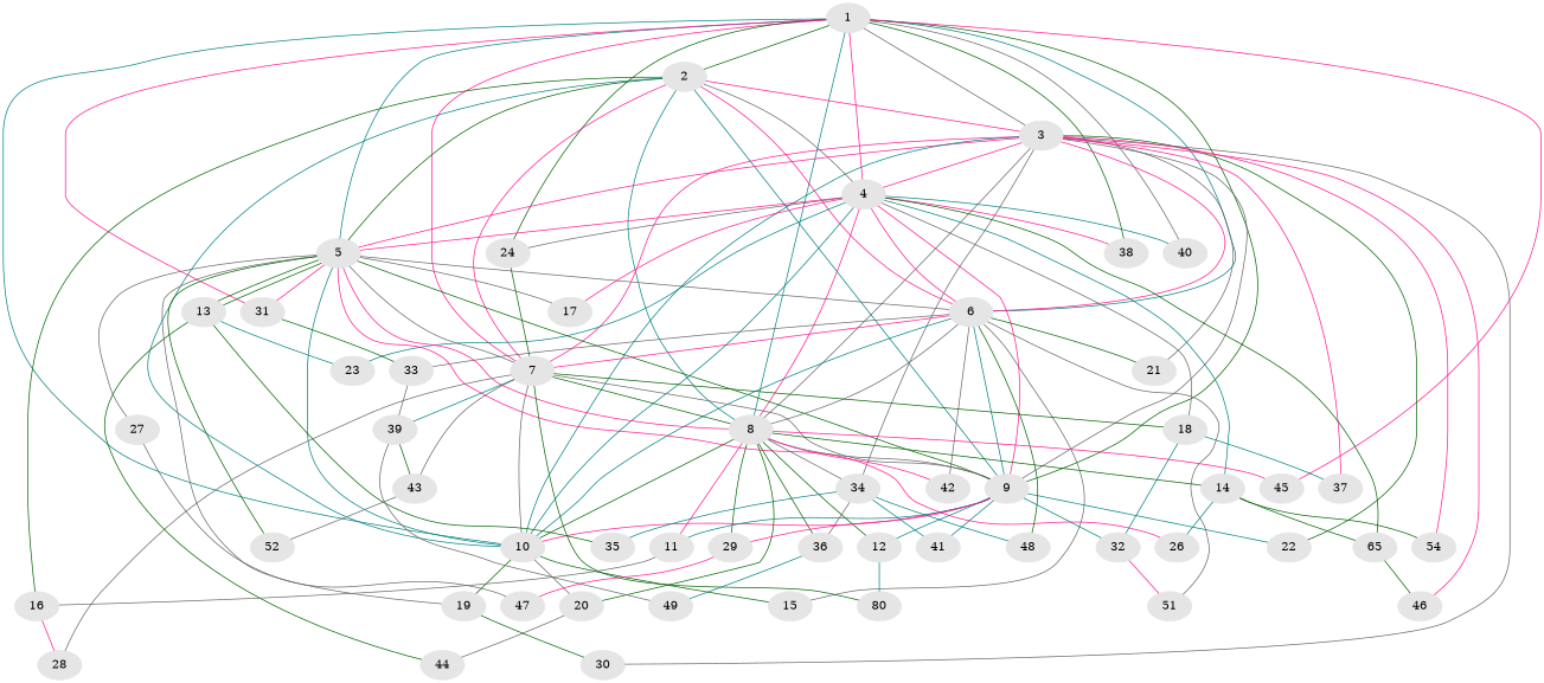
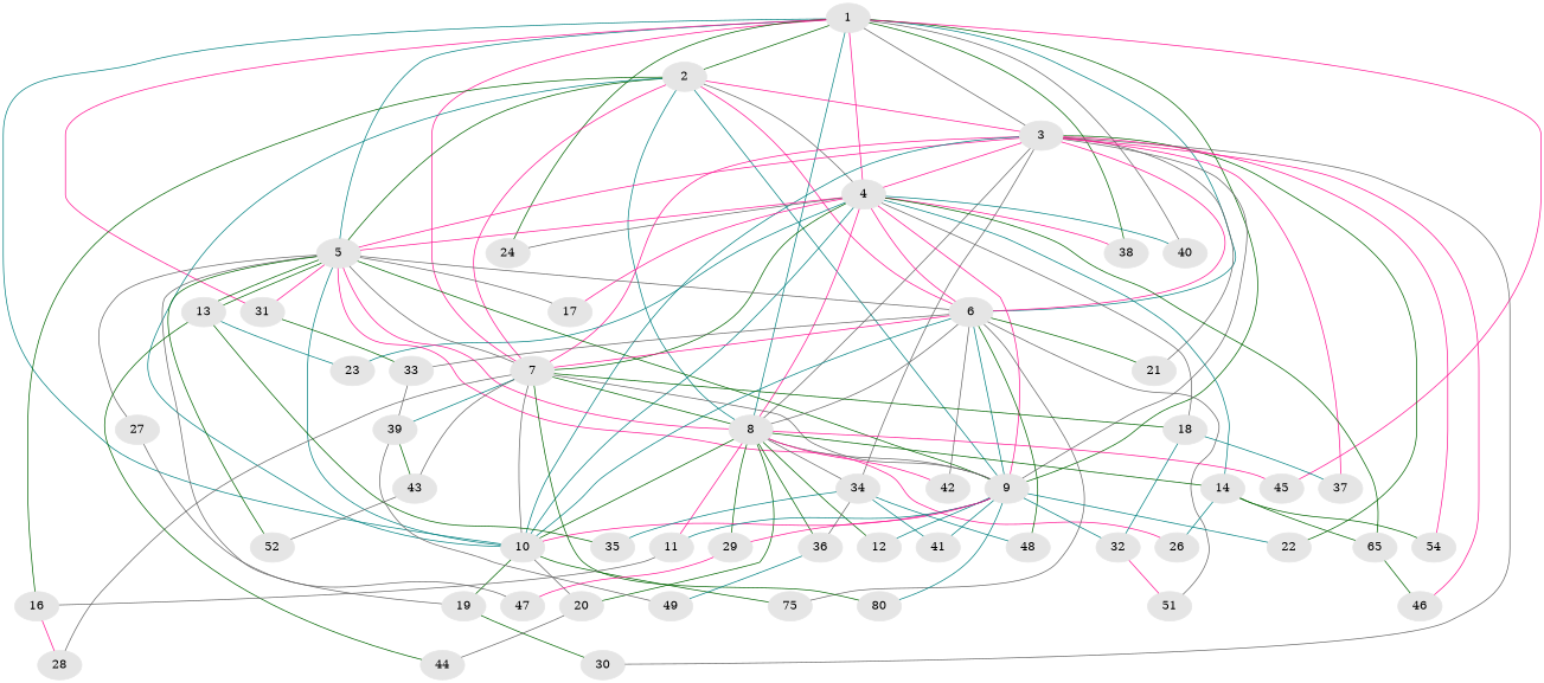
  graph {
    node [color=gray90 style=filled]
    edge [color=darkgreen]
    1
    2
    3
    4
    5
    6
    7
    8
    9
    10
    24
    31
    38
    40
    45
    16
    21
    22
    30
    34
    37
    46
    54
    14
    17
    18
    23
    n28 [label=65]
    13
    19
    26
    27
    52
-   15
+   15 [label=75]
    33
    42
    48
    51
    28
    39
    43
    n42 [label=80]
    11
    12
    20
    29
    36
    32
    41
    35
    44
    47
    49
    1 -- 2
    1 -- 3 [color=gray40]
    1 -- 4 [color=deeppink]
    1 -- 5 [color=teal]
    1 -- 6 [color=teal]
    1 -- 7 [color=deeppink]
    1 -- 8 [color=teal]
    1 -- 9
    1 -- 10 [color=teal]
    1 -- 24
    1 -- 31 [color=deeppink]
    1 -- 38
    1 -- 40 [color=gray40]
    1 -- 45 [color=deeppink]
    2 -- 3 [color=deeppink]
    2 -- 4 [color=gray40]
    2 -- 5
    2 -- 6 [color=deeppink]
    2 -- 7 [color=deeppink]
    2 -- 8 [color=teal]
    2 -- 9 [color=teal]
    2 -- 10 [color=teal]
    2 -- 16
    3 -- 4 [color=deeppink]
    3 -- 5 [color=deeppink]
    3 -- 6 [color=deeppink]
    3 -- 7 [color=deeppink]
    3 -- 8 [color=gray40]
    3 -- 9 [color=gray40]
    3 -- 10 [color=teal]
    3 -- 21 [color=gray40]
    3 -- 22
    3 -- 30 [color=gray40]
    3 -- 34 [color=gray40]
    3 -- 37 [color=deeppink]
    3 -- 46 [color=deeppink]
    3 -- 54 [color=deeppink]
    4 -- 5 [color=deeppink]
    4 -- 6 [color=deeppink]
-   24 -- 7
+   4 -- 7
    4 -- 8 [color=deeppink]
    4 -- 9 [color=deeppink]
    4 -- 10 [color=teal]
    4 -- 24 [color=gray40]
    4 -- 38 [color=deeppink]
    4 -- 40 [color=teal]
    4 -- 14 [color=teal]
    4 -- 17 [color=deeppink]
    4 -- 18 [color=gray40]
    4 -- 23 [color=teal]
    4 -- n28
    5 -- 6 [color=gray40]
    5 -- 7 [color=gray40]
    5 -- 8 [color=deeppink]
    5 -- 9
    5 -- 10 [color=teal]
    5 -- 31 [color=deeppink]
    5 -- 17 [color=gray40]
    5 -- 13
    5 -- 13
    5 -- 19 [color=gray40]
    5 -- 26 [color=deeppink]
    5 -- 27 [color=gray40]
    5 -- 52
    6 -- 7 [color=deeppink]
    6 -- 8 [color=gray40]
    6 -- 9 [color=teal]
    6 -- 10 [color=teal]
    6 -- 21
    6 -- 15 [color=gray40]
    6 -- 33 [color=gray40]
    6 -- 42 [color=gray40]
    6 -- 48
    6 -- 51 [color=gray40]
    7 -- 8
    7 -- 9 [color=gray40]
    7 -- 10 [color=gray40]
    7 -- 18
    7 -- 28 [color=gray40]
    7 -- 39 [color=teal]
    7 -- 43 [color=gray40]
    7 -- n42
    8 -- 9 [color=gray40]
    8 -- 10
    8 -- 45 [color=deeppink]
    8 -- 34 [color=gray40]
    8 -- 14
    8 -- 42 [color=deeppink]
    8 -- 11 [color=deeppink]
    8 -- 12
    8 -- 20
    8 -- 29
    8 -- 36
    9 -- 10 [color=deeppink]
    9 -- 22 [color=teal]
-   12 -- n42 [color=teal]
+   9 -- n42 [color=teal]
    9 -- 11 [color=teal]
    9 -- 12 [color=teal]
    9 -- 29 [color=deeppink]
    9 -- 32 [color=teal]
    9 -- 41 [color=teal]
    10 -- 19
    10 -- 15
    10 -- 20 [color=gray40]
    31 -- 33
    16 -- 28 [color=deeppink]
    34 -- 48 [color=teal]
    34 -- 36 [color=gray40]
    34 -- 41 [color=teal]
    34 -- 35 [color=teal]
    14 -- 54
    14 -- n28
    14 -- 26 [color=teal]
    18 -- 37 [color=teal]
    18 -- 32 [color=teal]
    n28 -- 46
    13 -- 23 [color=teal]
    13 -- 35
    13 -- 44
    19 -- 30
    27 -- 47 [color=gray40]
    33 -- 39 [color=gray40]
    39 -- 43
    39 -- 49 [color=gray40]
    43 -- 52 [color=gray40]
    11 -- 16 [color=gray40]
    20 -- 44 [color=gray40]
    29 -- 47 [color=deeppink]
    36 -- 49 [color=teal]
    32 -- 51 [color=deeppink]
  }
